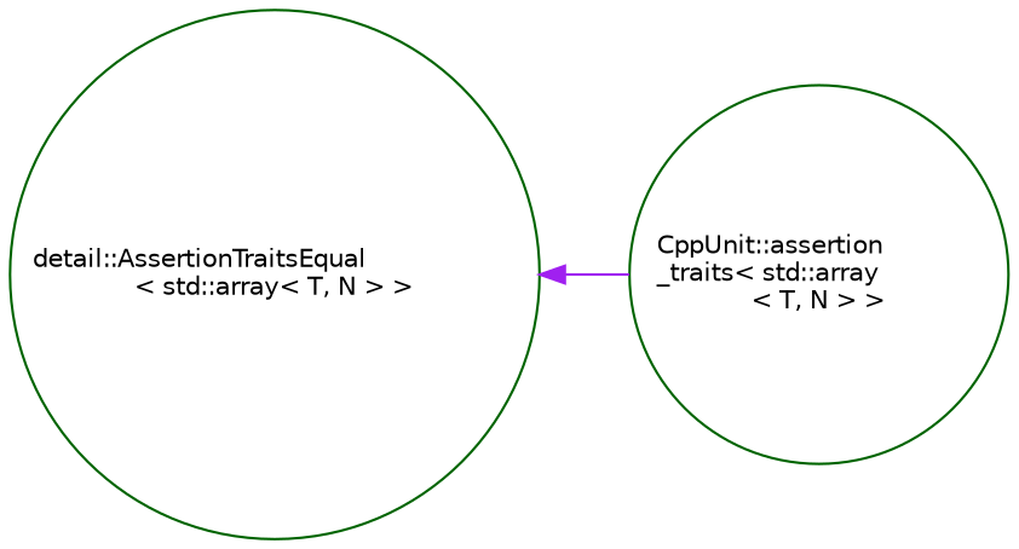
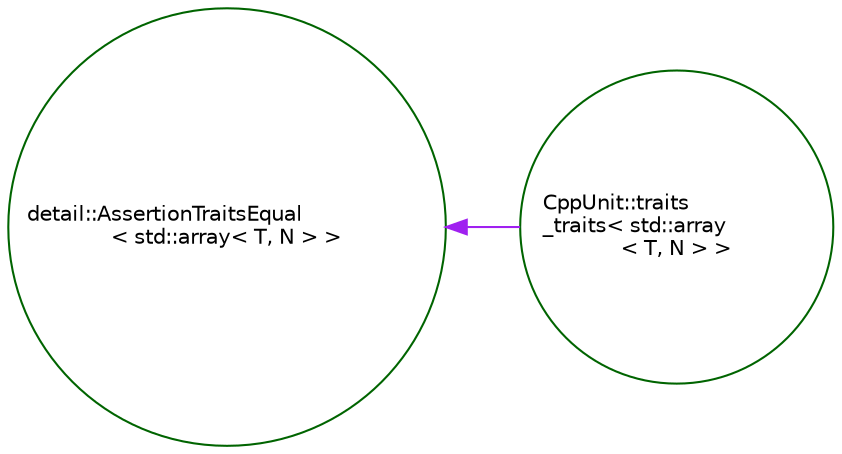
  digraph {
    rankdir=LR
    node [color=darkgreen fillcolor=white fontname=Helvetica fontsize=10 shape=circle style=filled]
    n1 [height=0.2 label="detail::AssertionTraitsEqual\l\< std::array\< T, N \> \>" width=0.4]
-   n2 [height=0.2 label="CppUnit::assertion\l_traits\< std::array\l\< T, N \> \>" width=0.4]
+   n2 [height=0.2 label="CppUnit::traits\l_traits\< std::array\l\< T, N \> \>" width=0.4]
    n1 -> n2 [color=purple dir=back fontname=Helvetica fontsize=10 labelfontname=Helvetica labelfontsize=10 style=solid]
  }
